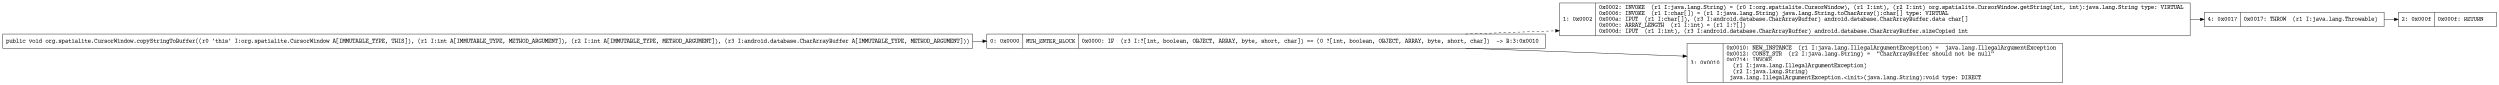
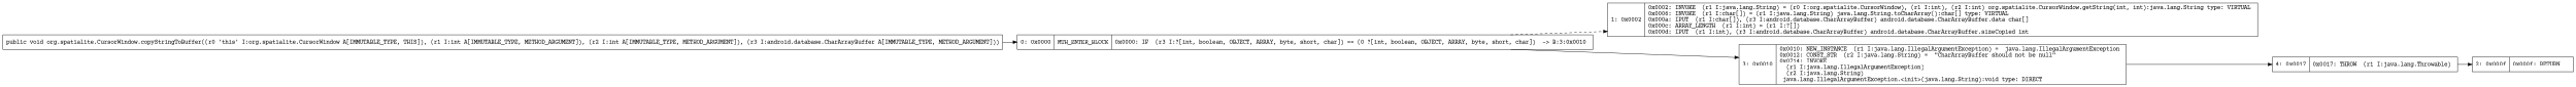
  digraph {
    fontname="Courier Prime"
    rankdir=LR
    node [fontname="Courier Prime" shape=record]
    edge [fontname="Courier Prime"]
    n1 [label="{0\:\ 0x0000|MTH_ENTER_BLOCK\l|0x0000: IF  (r3 I:?[int, boolean, OBJECT, ARRAY, byte, short, char]) == (0 ?[int, boolean, OBJECT, ARRAY, byte, short, char])  \-\> B:3:0x0010 \l}"]
    n2 [label="{1\:\ 0x0002|0x0002: INVOKE  (r1 I:java.lang.String) = (r0 I:org.spatialite.CursorWindow), (r1 I:int), (r2 I:int) org.spatialite.CursorWindow.getString(int, int):java.lang.String type: VIRTUAL \l0x0006: INVOKE  (r1 I:char[]) = (r1 I:java.lang.String) java.lang.String.toCharArray():char[] type: VIRTUAL \l0x000a: IPUT  (r1 I:char[]), (r3 I:android.database.CharArrayBuffer) android.database.CharArrayBuffer.data char[] \l0x000c: ARRAY_LENGTH  (r1 I:int) = (r1 I:?[]) \l0x000d: IPUT  (r1 I:int), (r3 I:android.database.CharArrayBuffer) android.database.CharArrayBuffer.sizeCopied int \l}"]
    n3 [label="{3\:\ 0x0010|0x0010: NEW_INSTANCE  (r1 I:java.lang.IllegalArgumentException) =  java.lang.IllegalArgumentException \l0x0012: CONST_STR  (r2 I:java.lang.String) =  \"CharArrayBuffer should not be null\" \l0x0714: INVOKE  \l  (r1 I:java.lang.IllegalArgumentException)\l  (r2 I:java.lang.String)\l java.lang.IllegalArgumentException.\<init\>(java.lang.String):void type: DIRECT \l}"]
    n4 [label="{4\:\ 0x0017|0x0017: THROW  (r1 I:java.lang.Throwable) \l}"]
    n5 [label="{2\:\ 0x000f|0x000f: RETURN   \l}"]
    n6 [label="{public void org.spatialite.CursorWindow.copyStringToBuffer((r0 'this' I:org.spatialite.CursorWindow A[IMMUTABLE_TYPE, THIS]), (r1 I:int A[IMMUTABLE_TYPE, METHOD_ARGUMENT]), (r2 I:int A[IMMUTABLE_TYPE, METHOD_ARGUMENT]), (r3 I:android.database.CharArrayBuffer A[IMMUTABLE_TYPE, METHOD_ARGUMENT])) }"]
    n1 -> n2 [style=dashed]
    n1 -> n3
-   n2 -> n4
+   n3 -> n4
    n4 -> n5
    n6 -> n1
  }
